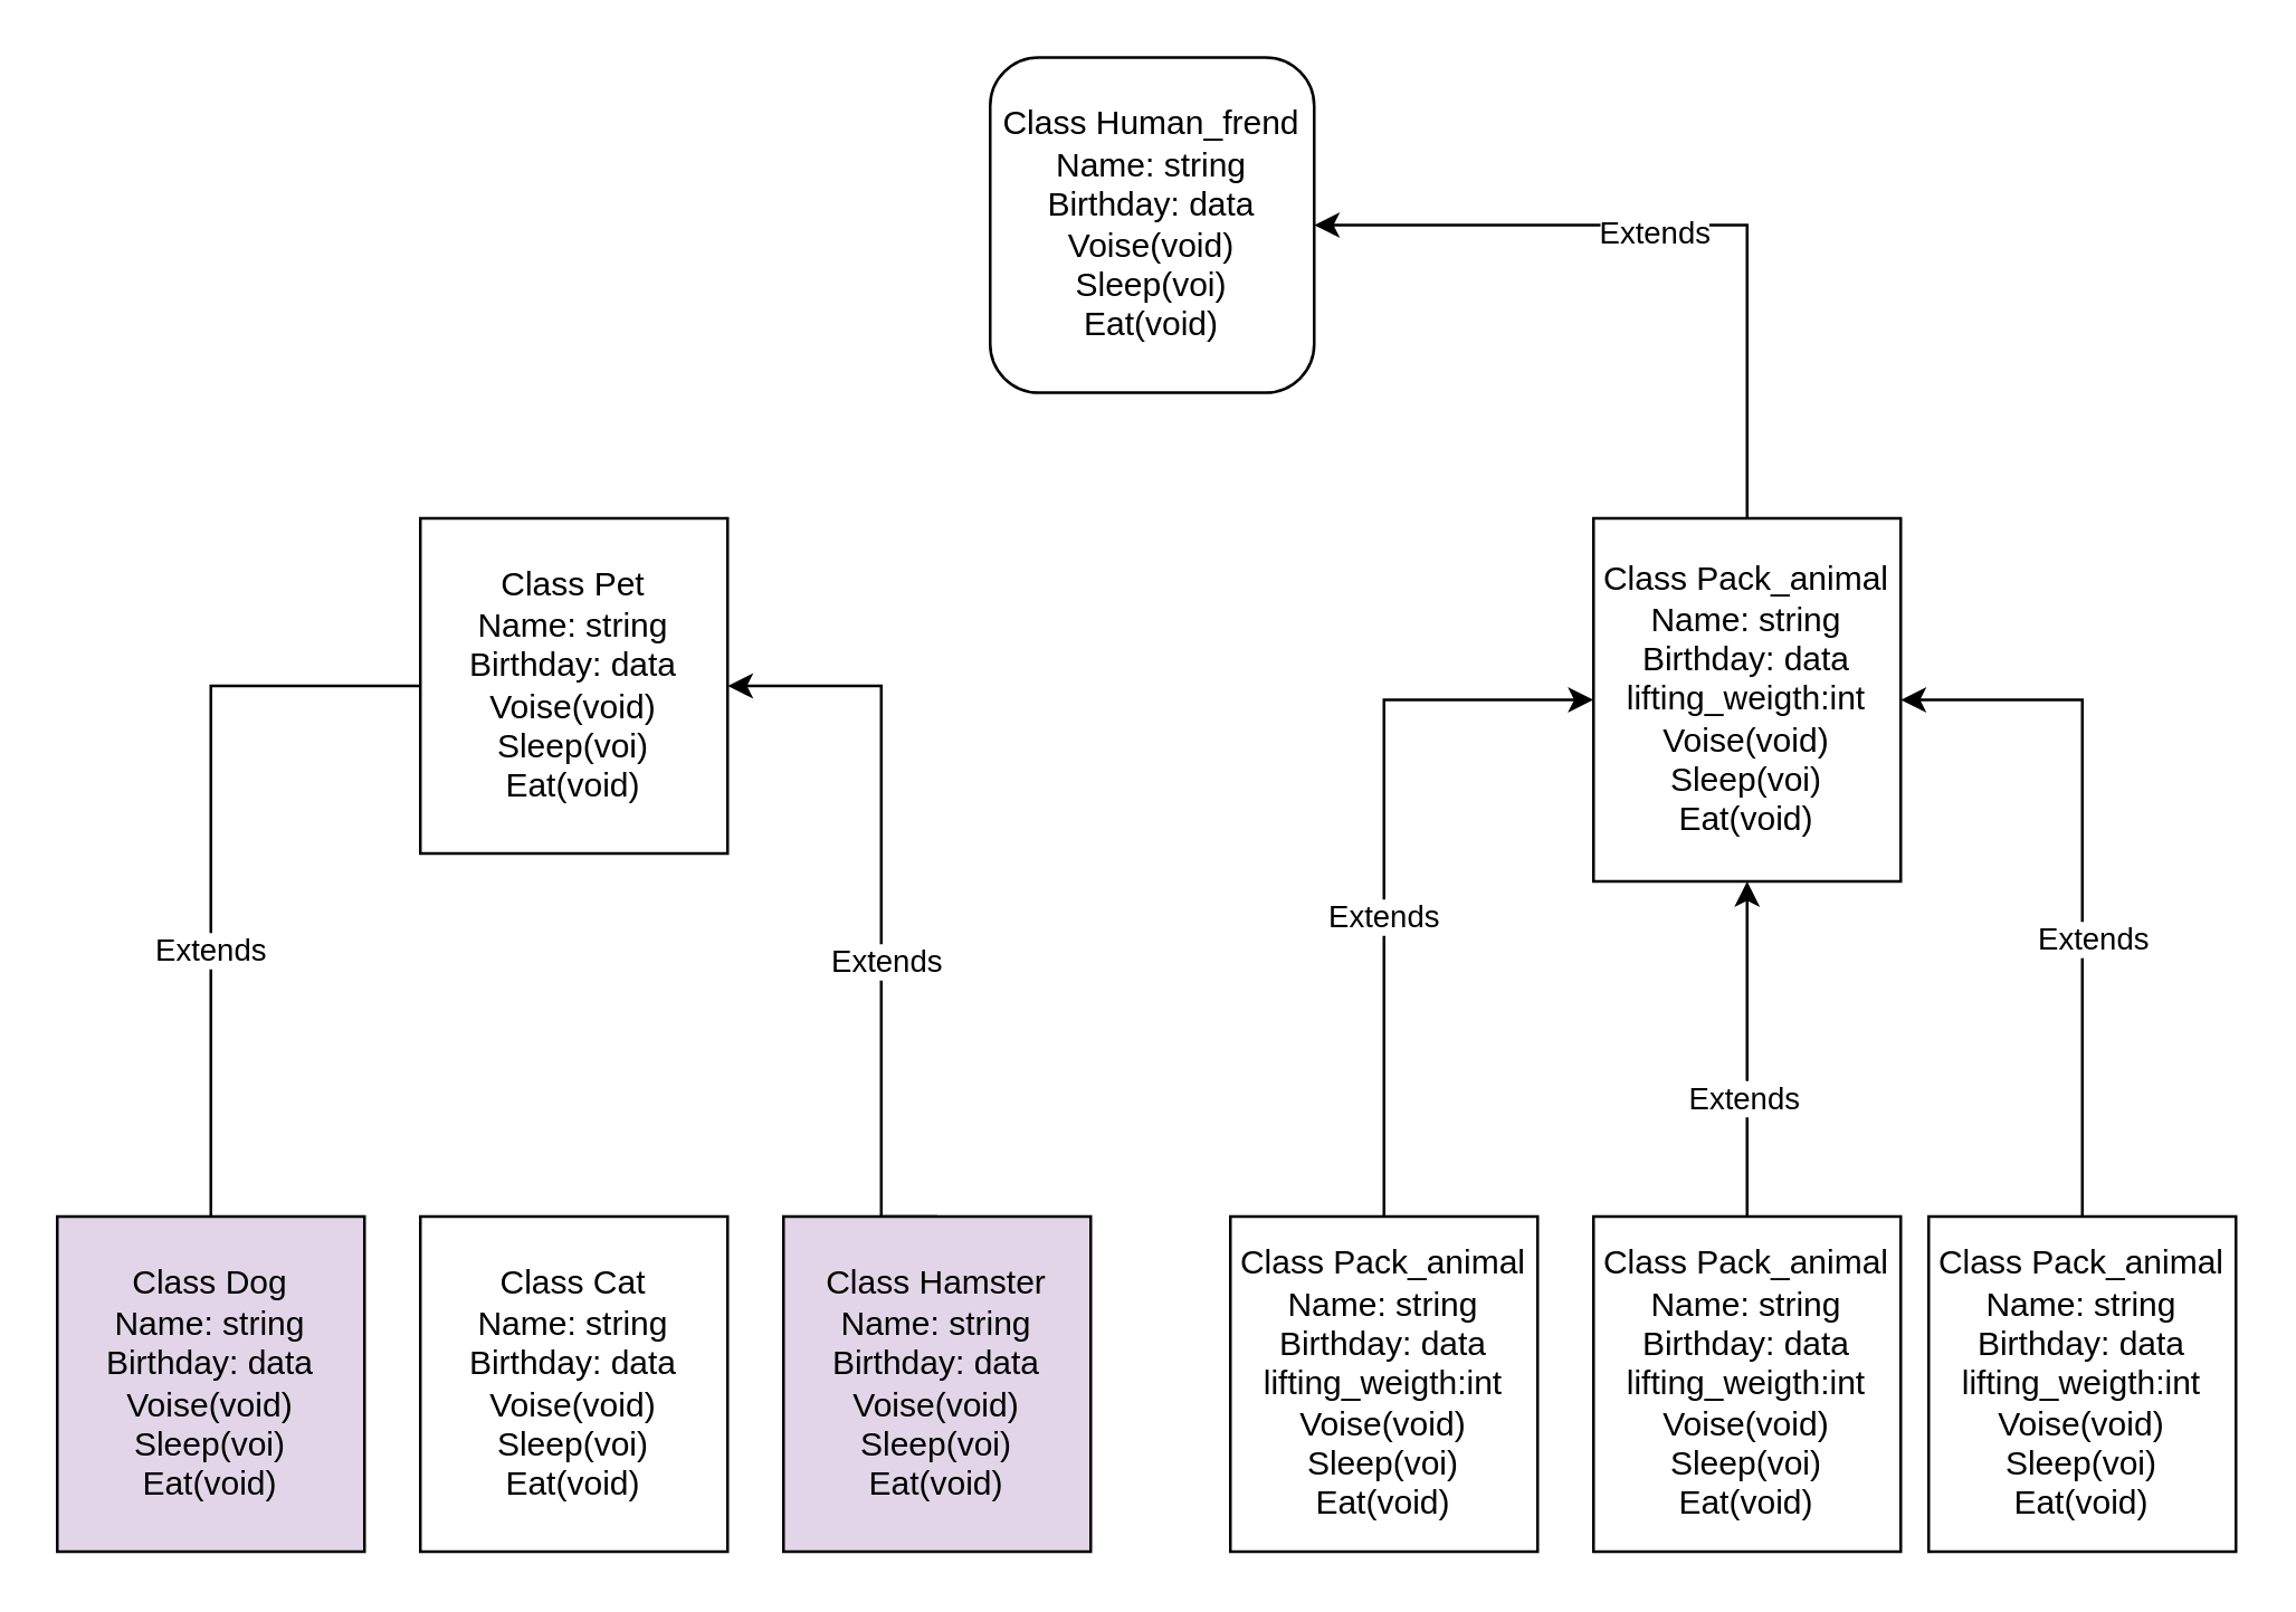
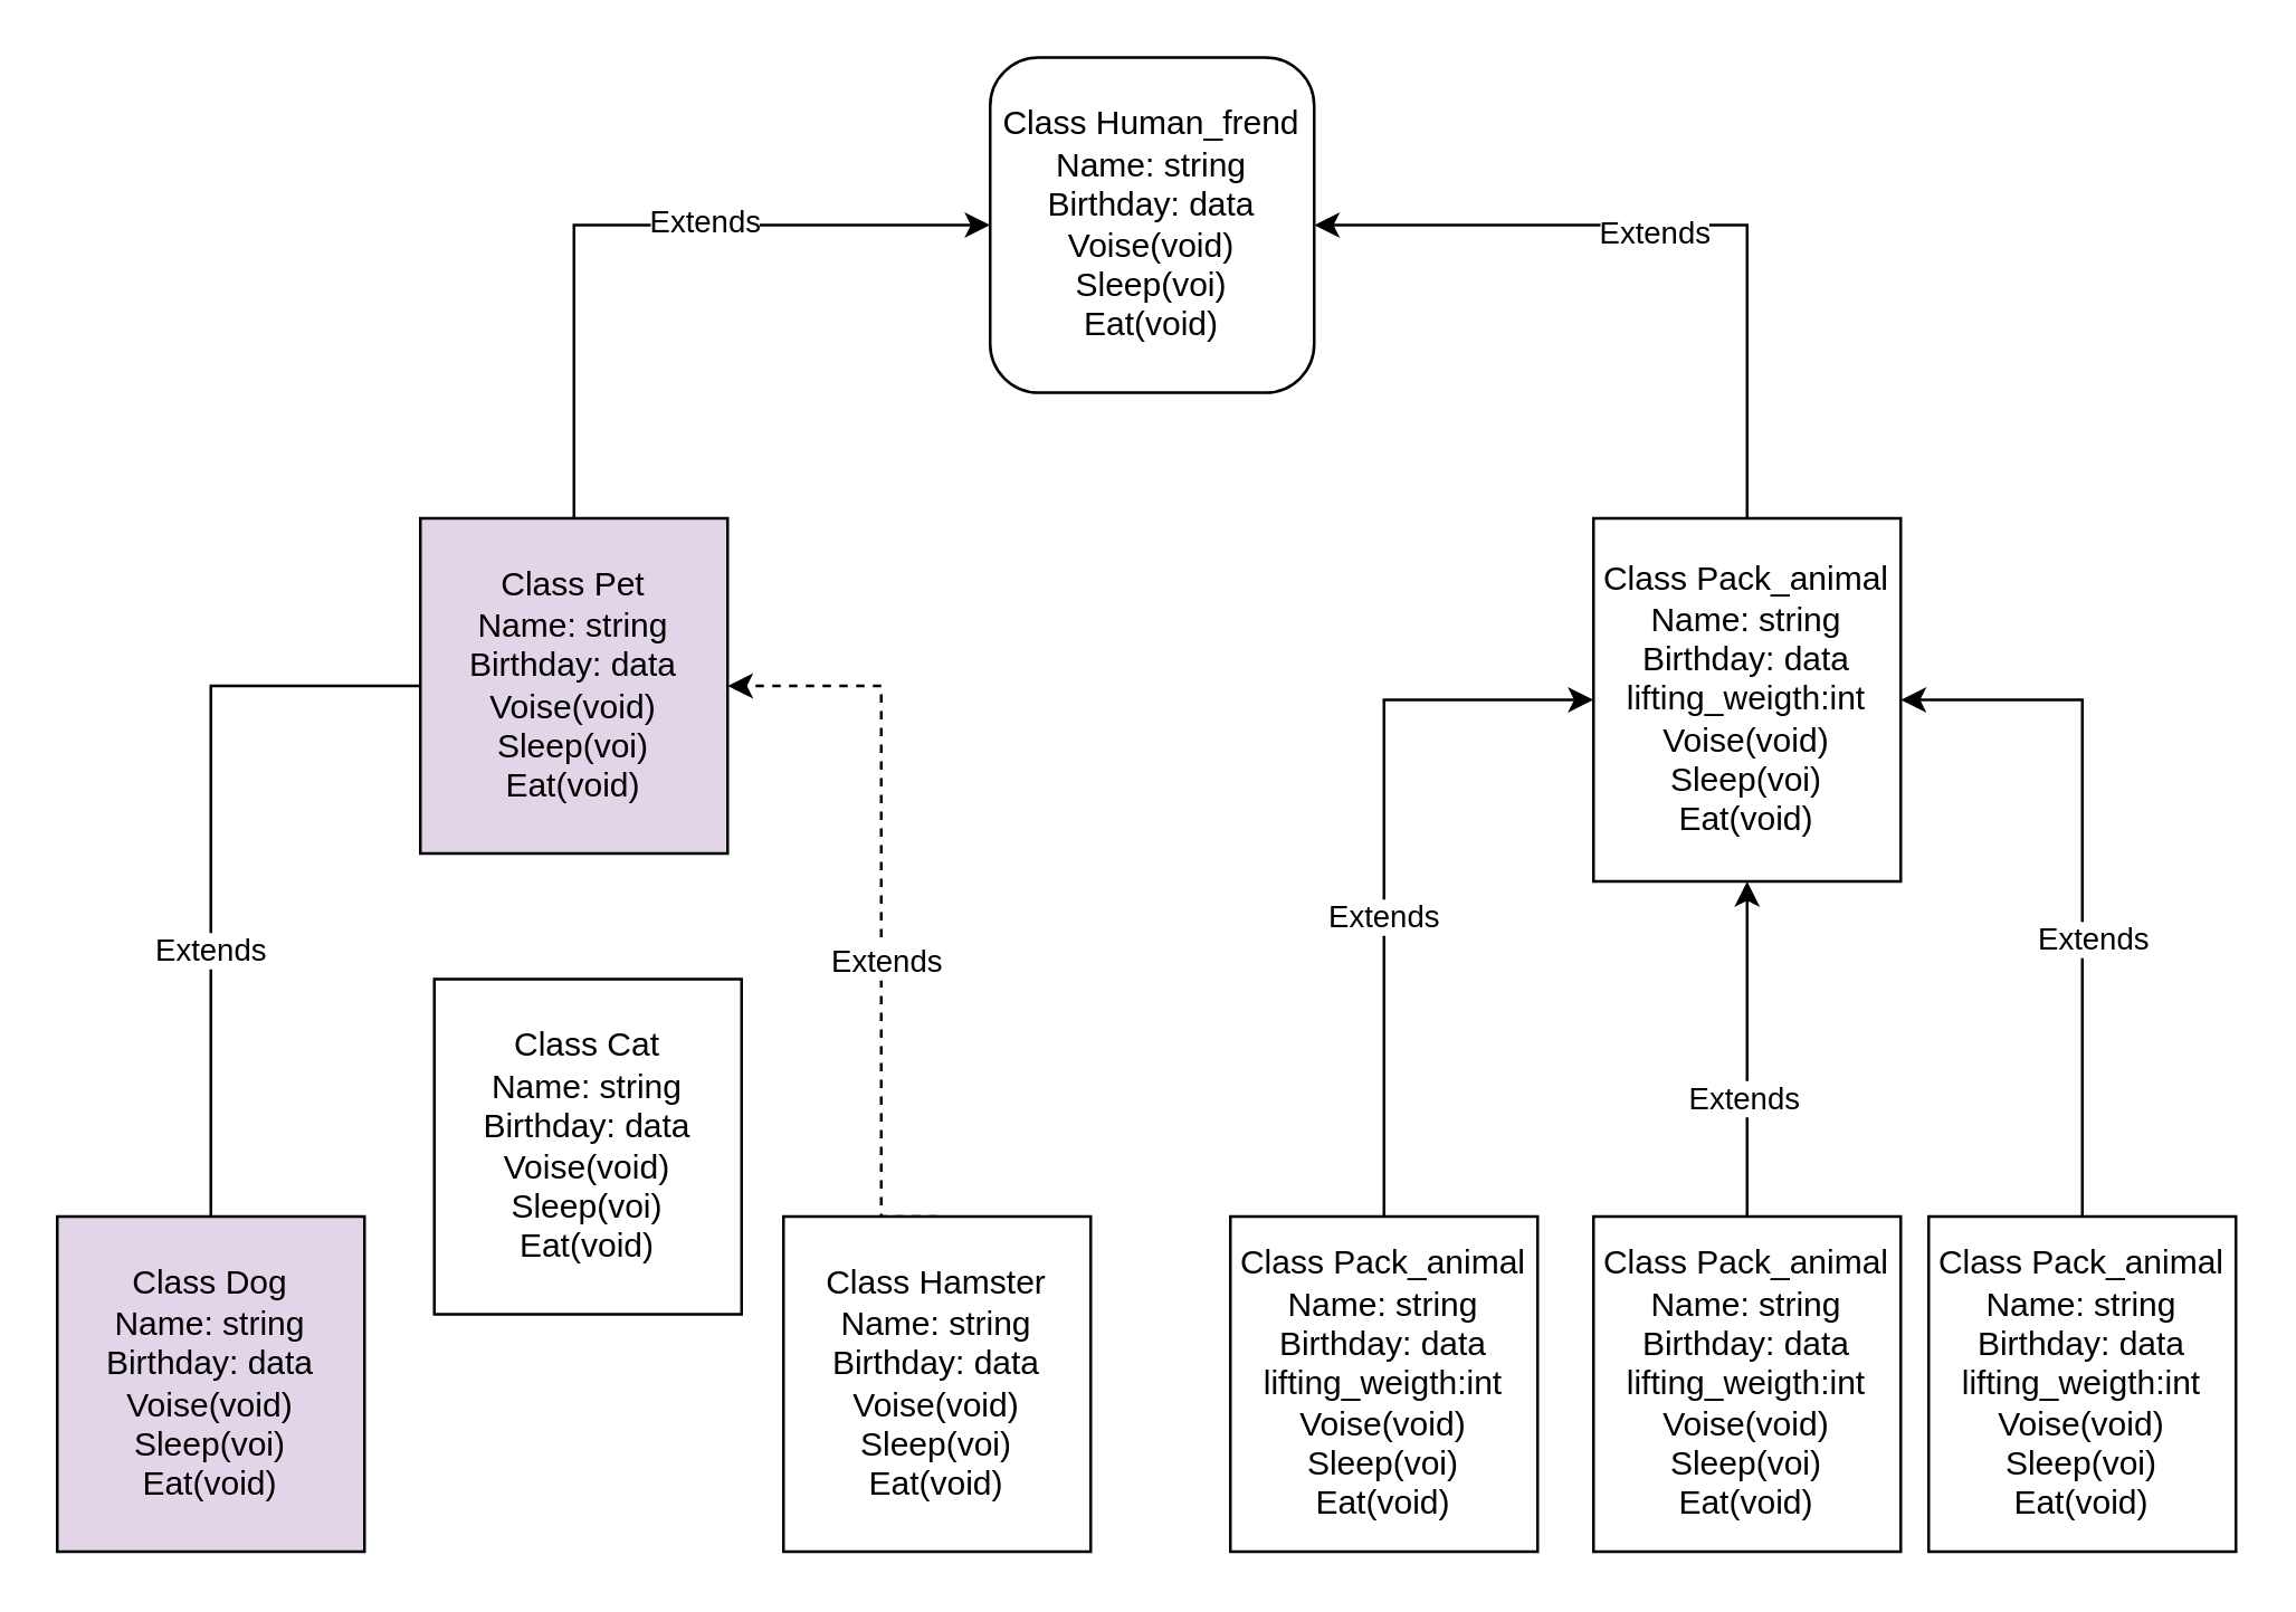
  <mxCell id="0" />
  <mxCell id="1" parent="0" />
  <mxCell id="2" value="Class Human_frend&lt;br&gt;Name: string&lt;br&gt;Birthday: data&lt;br&gt;Voise(void)&lt;br&gt;Sleep(voi)&lt;br&gt;Eat(void)" style="rounded=1;whiteSpace=wrap;html=1;" vertex="1" parent="1"><mxGeometry x="354" y="20" width="116" height="120" as="geometry" /></mxCell>
- <mxCell id="5" value="Class Pet&lt;br style=&quot;border-color: var(--border-color);&quot;&gt;Name: string&lt;br style=&quot;border-color: var(--border-color);&quot;&gt;Birthday: data&lt;br style=&quot;border-color: var(--border-color);&quot;&gt;Voise(void)&lt;br style=&quot;border-color: var(--border-color);&quot;&gt;Sleep(voi)&lt;br style=&quot;border-color: var(--border-color);&quot;&gt;Eat(void)" style="rounded=0;whiteSpace=wrap;html=1;" vertex="1" parent="1"><mxGeometry x="150" y="185" width="110" height="120" as="geometry" /></mxCell>
+ <mxCell id="3" style="edgeStyle=orthogonalEdgeStyle;rounded=0;orthogonalLoop=1;jettySize=auto;html=1;exitX=0.5;exitY=0;exitDx=0;exitDy=0;entryX=0;entryY=0.5;entryDx=0;entryDy=0;" edge="1" parent="1" source="5" target="2"><mxGeometry relative="1" as="geometry" /></mxCell>
+ <mxCell id="4" value="Extends" style="edgeLabel;html=1;align=center;verticalAlign=middle;resizable=0;points=[];" vertex="1" connectable="0" parent="3"><mxGeometry x="0.192" y="2" relative="1" as="geometry"><mxPoint as="offset" /></mxGeometry></mxCell>
+ <mxCell id="5" value="Class Pet&lt;br style=&quot;border-color: var(--border-color);&quot;&gt;Name: string&lt;br style=&quot;border-color: var(--border-color);&quot;&gt;Birthday: data&lt;br style=&quot;border-color: var(--border-color);&quot;&gt;Voise(void)&lt;br style=&quot;border-color: var(--border-color);&quot;&gt;Sleep(voi)&lt;br style=&quot;border-color: var(--border-color);&quot;&gt;Eat(void)" style="rounded=0;whiteSpace=wrap;html=1;fillColor=#e1d5e7;" vertex="1" parent="1"><mxGeometry x="150" y="185" width="110" height="120" as="geometry" /></mxCell>
  <mxCell id="6" style="edgeStyle=orthogonalEdgeStyle;rounded=0;orthogonalLoop=1;jettySize=auto;html=1;exitX=0.5;exitY=0;exitDx=0;exitDy=0;entryX=0;entryY=0.5;entryDx=0;entryDy=0;endArrow=none;" edge="1" parent="1" source="8" target="5"><mxGeometry relative="1" as="geometry" /></mxCell>
  <mxCell id="7" value="Extends" style="edgeLabel;html=1;align=center;verticalAlign=middle;resizable=0;points=[];" vertex="1" connectable="0" parent="6"><mxGeometry x="-0.278" y="1" relative="1" as="geometry"><mxPoint as="offset" /></mxGeometry></mxCell>
  <mxCell id="8" value="Class Dog&lt;br style=&quot;border-color: var(--border-color);&quot;&gt;Name: string&lt;br style=&quot;border-color: var(--border-color);&quot;&gt;Birthday: data&lt;br style=&quot;border-color: var(--border-color);&quot;&gt;Voise(void)&lt;br style=&quot;border-color: var(--border-color);&quot;&gt;Sleep(voi)&lt;br style=&quot;border-color: var(--border-color);&quot;&gt;Eat(void)" style="rounded=0;whiteSpace=wrap;html=1;fillColor=#e1d5e7;" vertex="1" parent="1"><mxGeometry x="20" y="435" width="110" height="120" as="geometry" /></mxCell>
- <mxCell id="9" value="Class Cat&lt;br style=&quot;border-color: var(--border-color);&quot;&gt;Name: string&lt;br style=&quot;border-color: var(--border-color);&quot;&gt;Birthday: data&lt;br style=&quot;border-color: var(--border-color);&quot;&gt;Voise(void)&lt;br style=&quot;border-color: var(--border-color);&quot;&gt;Sleep(voi)&lt;br style=&quot;border-color: var(--border-color);&quot;&gt;Eat(void)" style="rounded=0;whiteSpace=wrap;html=1;" vertex="1" parent="1"><mxGeometry x="150" y="435" width="110" height="120" as="geometry" /></mxCell>
- <mxCell id="10" style="edgeStyle=orthogonalEdgeStyle;rounded=0;orthogonalLoop=1;jettySize=auto;html=1;exitX=0.5;exitY=0;exitDx=0;exitDy=0;entryX=1;entryY=0.5;entryDx=0;entryDy=0;" edge="1" parent="1" source="12" target="5"><mxGeometry relative="1" as="geometry"><Array as="points"><mxPoint x="315" y="245" /></Array></mxGeometry></mxCell>
+ <mxCell id="9" value="Class Cat&lt;br style=&quot;border-color: var(--border-color);&quot;&gt;Name: string&lt;br style=&quot;border-color: var(--border-color);&quot;&gt;Birthday: data&lt;br style=&quot;border-color: var(--border-color);&quot;&gt;Voise(void)&lt;br style=&quot;border-color: var(--border-color);&quot;&gt;Sleep(voi)&lt;br style=&quot;border-color: var(--border-color);&quot;&gt;Eat(void)" style="rounded=0;whiteSpace=wrap;html=1;" vertex="1" parent="1"><mxGeometry x="155" y="350" width="110" height="120" as="geometry" /></mxCell>
+ <mxCell id="10" style="edgeStyle=orthogonalEdgeStyle;rounded=0;orthogonalLoop=1;jettySize=auto;html=1;exitX=0.5;exitY=0;exitDx=0;exitDy=0;entryX=1;entryY=0.5;entryDx=0;entryDy=0;dashed=1;" edge="1" parent="1" source="12" target="5"><mxGeometry relative="1" as="geometry"><Array as="points"><mxPoint x="315" y="245" /></Array></mxGeometry></mxCell>
  <mxCell id="11" value="Extends" style="edgeLabel;html=1;align=center;verticalAlign=middle;resizable=0;points=[];" vertex="1" connectable="0" parent="10"><mxGeometry x="-0.158" y="-1" relative="1" as="geometry"><mxPoint as="offset" /></mxGeometry></mxCell>
- <mxCell id="12" value="Class Hamster&lt;br style=&quot;border-color: var(--border-color);&quot;&gt;Name: string&lt;br style=&quot;border-color: var(--border-color);&quot;&gt;Birthday: data&lt;br style=&quot;border-color: var(--border-color);&quot;&gt;Voise(void)&lt;br style=&quot;border-color: var(--border-color);&quot;&gt;Sleep(voi)&lt;br style=&quot;border-color: var(--border-color);&quot;&gt;Eat(void)" style="rounded=0;whiteSpace=wrap;html=1;fillColor=#e1d5e7;" vertex="1" parent="1"><mxGeometry x="280" y="435" width="110" height="120" as="geometry" /></mxCell>
+ <mxCell id="12" value="Class Hamster&lt;br style=&quot;border-color: var(--border-color);&quot;&gt;Name: string&lt;br style=&quot;border-color: var(--border-color);&quot;&gt;Birthday: data&lt;br style=&quot;border-color: var(--border-color);&quot;&gt;Voise(void)&lt;br style=&quot;border-color: var(--border-color);&quot;&gt;Sleep(voi)&lt;br style=&quot;border-color: var(--border-color);&quot;&gt;Eat(void)" style="rounded=0;whiteSpace=wrap;html=1;" vertex="1" parent="1"><mxGeometry x="280" y="435" width="110" height="120" as="geometry" /></mxCell>
  <mxCell id="13" style="edgeStyle=orthogonalEdgeStyle;rounded=0;orthogonalLoop=1;jettySize=auto;html=1;exitX=0.5;exitY=0;exitDx=0;exitDy=0;entryX=1;entryY=0.5;entryDx=0;entryDy=0;" edge="1" parent="1" source="15" target="2"><mxGeometry relative="1" as="geometry" /></mxCell>
  <mxCell id="14" value="Extends" style="edgeLabel;html=1;align=center;verticalAlign=middle;resizable=0;points=[];" vertex="1" connectable="0" parent="13"><mxGeometry x="0.07" y="2" relative="1" as="geometry"><mxPoint as="offset" /></mxGeometry></mxCell>
  <mxCell id="15" value="Class Pack_animal&lt;br style=&quot;border-color: var(--border-color);&quot;&gt;Name: string&lt;br style=&quot;border-color: var(--border-color);&quot;&gt;Birthday: data&lt;br&gt;lifting_weigth:int&lt;br style=&quot;border-color: var(--border-color);&quot;&gt;Voise(void)&lt;br style=&quot;border-color: var(--border-color);&quot;&gt;Sleep(voi)&lt;br style=&quot;border-color: var(--border-color);&quot;&gt;Eat(void)" style="rounded=0;whiteSpace=wrap;html=1;" vertex="1" parent="1"><mxGeometry x="570" y="185" width="110" height="130" as="geometry" /></mxCell>
  <mxCell id="16" style="edgeStyle=orthogonalEdgeStyle;rounded=0;orthogonalLoop=1;jettySize=auto;html=1;exitX=0.5;exitY=0;exitDx=0;exitDy=0;entryX=0;entryY=0.5;entryDx=0;entryDy=0;" edge="1" parent="1" source="18" target="15"><mxGeometry relative="1" as="geometry" /></mxCell>
  <mxCell id="17" value="Extends" style="edgeLabel;html=1;align=center;verticalAlign=middle;resizable=0;points=[];" vertex="1" connectable="0" parent="16"><mxGeometry x="-0.169" y="1" relative="1" as="geometry"><mxPoint as="offset" /></mxGeometry></mxCell>
  <mxCell id="18" value="Class Pack_animal&lt;br style=&quot;border-color: var(--border-color);&quot;&gt;Name: string&lt;br style=&quot;border-color: var(--border-color);&quot;&gt;Birthday: data&lt;br&gt;lifting_weigth:int&lt;br style=&quot;border-color: var(--border-color);&quot;&gt;Voise(void)&lt;br style=&quot;border-color: var(--border-color);&quot;&gt;Sleep(voi)&lt;br style=&quot;border-color: var(--border-color);&quot;&gt;Eat(void)" style="rounded=0;whiteSpace=wrap;html=1;" vertex="1" parent="1"><mxGeometry x="440" y="435" width="110" height="120" as="geometry" /></mxCell>
  <mxCell id="19" style="edgeStyle=orthogonalEdgeStyle;rounded=0;orthogonalLoop=1;jettySize=auto;html=1;exitX=0.5;exitY=0;exitDx=0;exitDy=0;entryX=0.5;entryY=1;entryDx=0;entryDy=0;" edge="1" parent="1" source="21" target="15"><mxGeometry relative="1" as="geometry" /></mxCell>
  <mxCell id="20" value="Extends" style="edgeLabel;html=1;align=center;verticalAlign=middle;resizable=0;points=[];" vertex="1" connectable="0" parent="19"><mxGeometry x="-0.28" y="2" relative="1" as="geometry"><mxPoint as="offset" /></mxGeometry></mxCell>
  <mxCell id="21" value="Class Pack_animal&lt;br style=&quot;border-color: var(--border-color);&quot;&gt;Name: string&lt;br style=&quot;border-color: var(--border-color);&quot;&gt;Birthday: data&lt;br&gt;lifting_weigth:int&lt;br style=&quot;border-color: var(--border-color);&quot;&gt;Voise(void)&lt;br style=&quot;border-color: var(--border-color);&quot;&gt;Sleep(voi)&lt;br style=&quot;border-color: var(--border-color);&quot;&gt;Eat(void)" style="rounded=0;whiteSpace=wrap;html=1;" vertex="1" parent="1"><mxGeometry x="570" y="435" width="110" height="120" as="geometry" /></mxCell>
  <mxCell id="22" style="edgeStyle=orthogonalEdgeStyle;rounded=0;orthogonalLoop=1;jettySize=auto;html=1;exitX=0.5;exitY=0;exitDx=0;exitDy=0;entryX=1;entryY=0.5;entryDx=0;entryDy=0;" edge="1" parent="1" source="24" target="15"><mxGeometry relative="1" as="geometry" /></mxCell>
  <mxCell id="23" value="Extends" style="edgeLabel;html=1;align=center;verticalAlign=middle;resizable=0;points=[];" vertex="1" connectable="0" parent="22"><mxGeometry x="-0.197" y="-3" relative="1" as="geometry"><mxPoint as="offset" /></mxGeometry></mxCell>
  <mxCell id="24" value="Class Pack_animal&lt;br style=&quot;border-color: var(--border-color);&quot;&gt;Name: string&lt;br style=&quot;border-color: var(--border-color);&quot;&gt;Birthday: data&lt;br&gt;lifting_weigth:int&lt;br style=&quot;border-color: var(--border-color);&quot;&gt;Voise(void)&lt;br style=&quot;border-color: var(--border-color);&quot;&gt;Sleep(voi)&lt;br style=&quot;border-color: var(--border-color);&quot;&gt;Eat(void)" style="rounded=0;whiteSpace=wrap;html=1;" vertex="1" parent="1"><mxGeometry x="690" y="435" width="110" height="120" as="geometry" /></mxCell>
